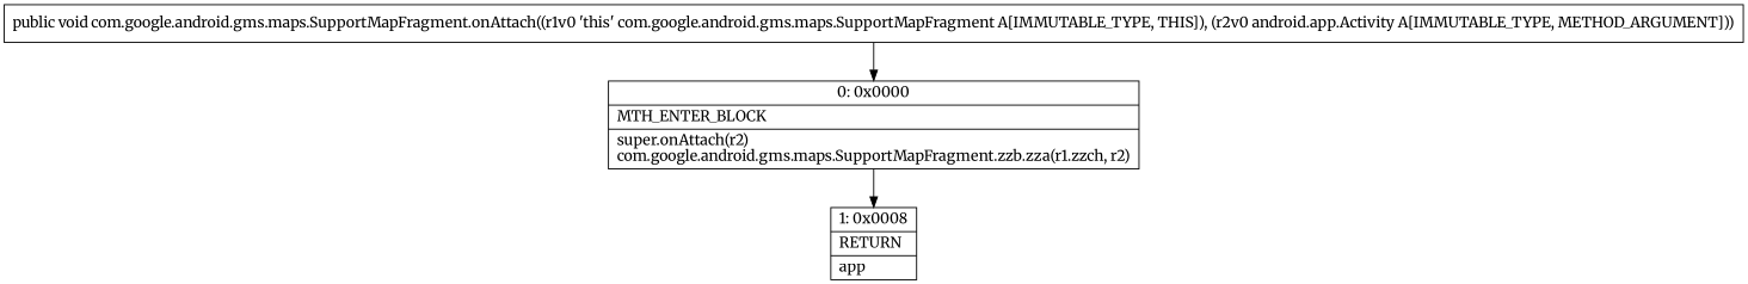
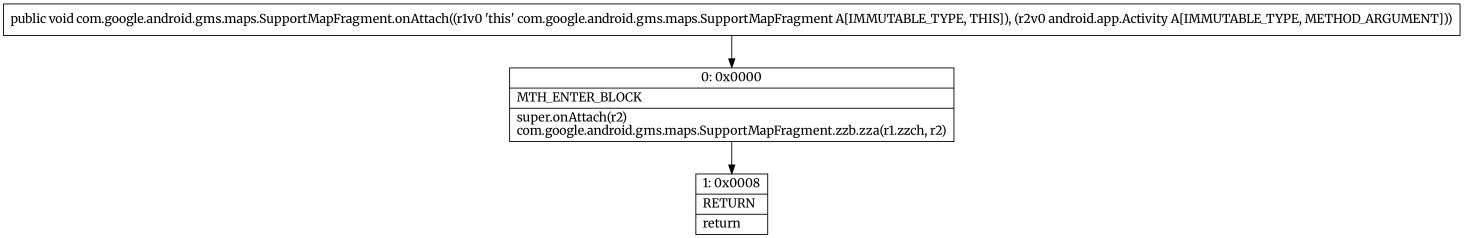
  digraph {
    fontname=Merriweather
    node [shape=record fontname=Merriweather]
    edge [fontname=Merriweather]
    n1 [label="{0\:\ 0x0000|MTH_ENTER_BLOCK\l|super.onAttach(r2)\lcom.google.android.gms.maps.SupportMapFragment.zzb.zza(r1.zzch, r2)\l}"]
-   n2 [label="{1\:\ 0x0008|RETURN\l|app\l}"]
+   n2 [label="{1\:\ 0x0008|RETURN\l|return\l}"]
    n3 [label="{public void com.google.android.gms.maps.SupportMapFragment.onAttach((r1v0 'this' com.google.android.gms.maps.SupportMapFragment A[IMMUTABLE_TYPE, THIS]), (r2v0 android.app.Activity A[IMMUTABLE_TYPE, METHOD_ARGUMENT])) }"]
    n1 -> n2
    n3 -> n1
  }
